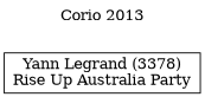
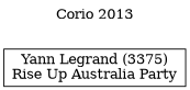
  digraph {
    label="Corio 2013"
    labelloc=t
    mclimit=10
-   n1 [label="Yann Legrand (3378)\nRise Up Australia Party" shape=box]
+   n1 [label="Yann Legrand (3375)\nRise Up Australia Party" shape=box]
  }
